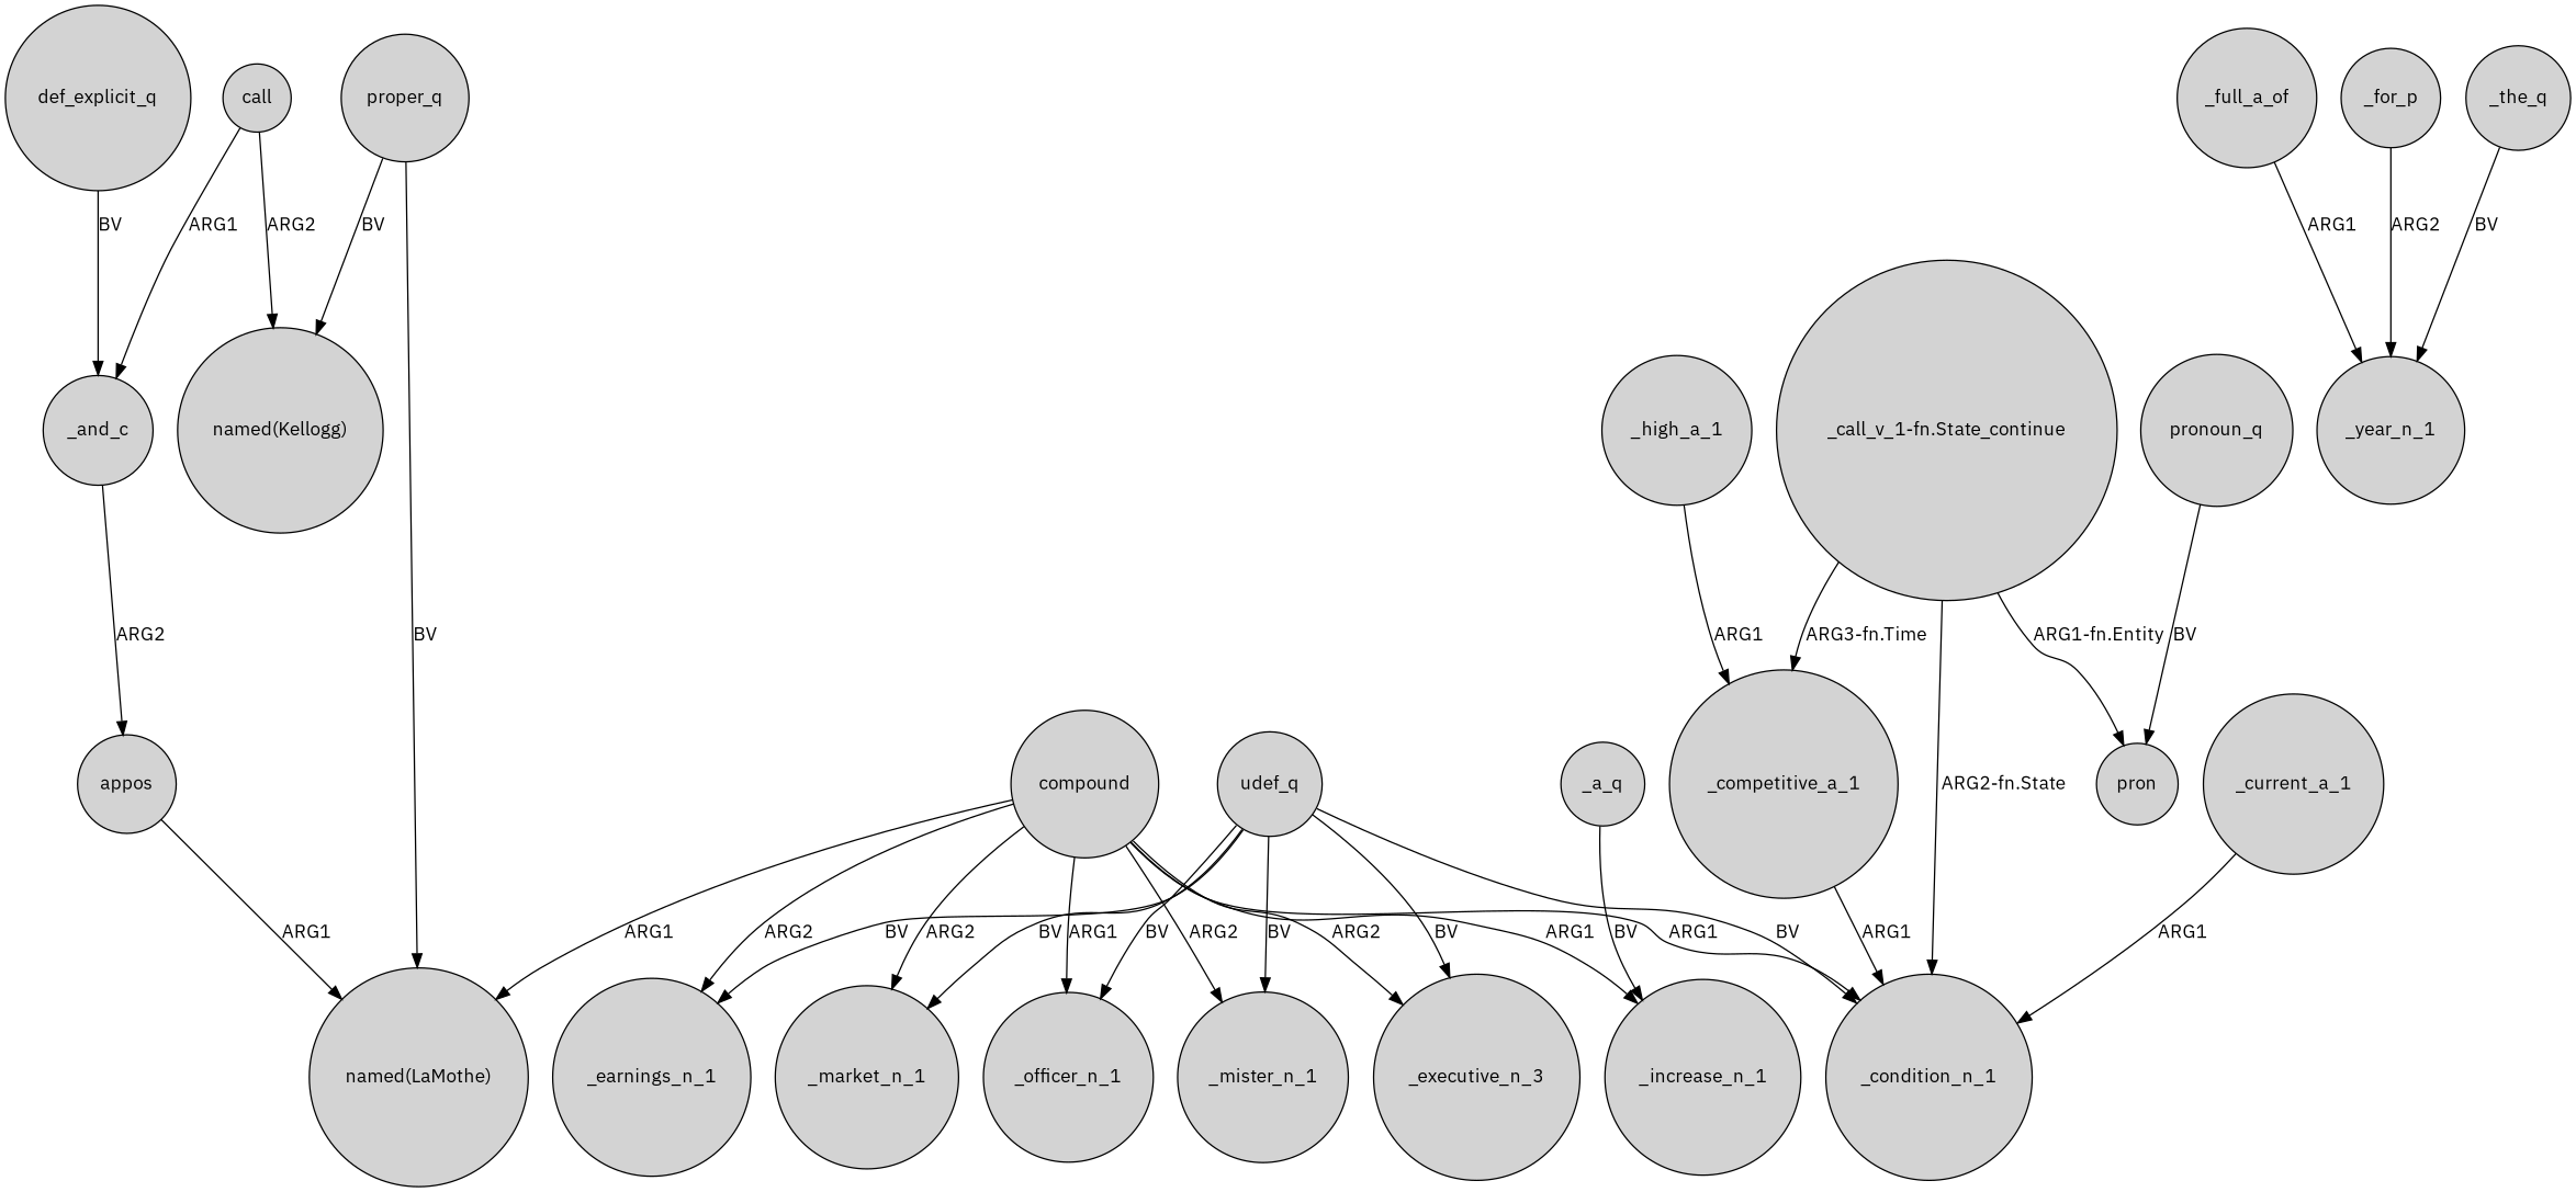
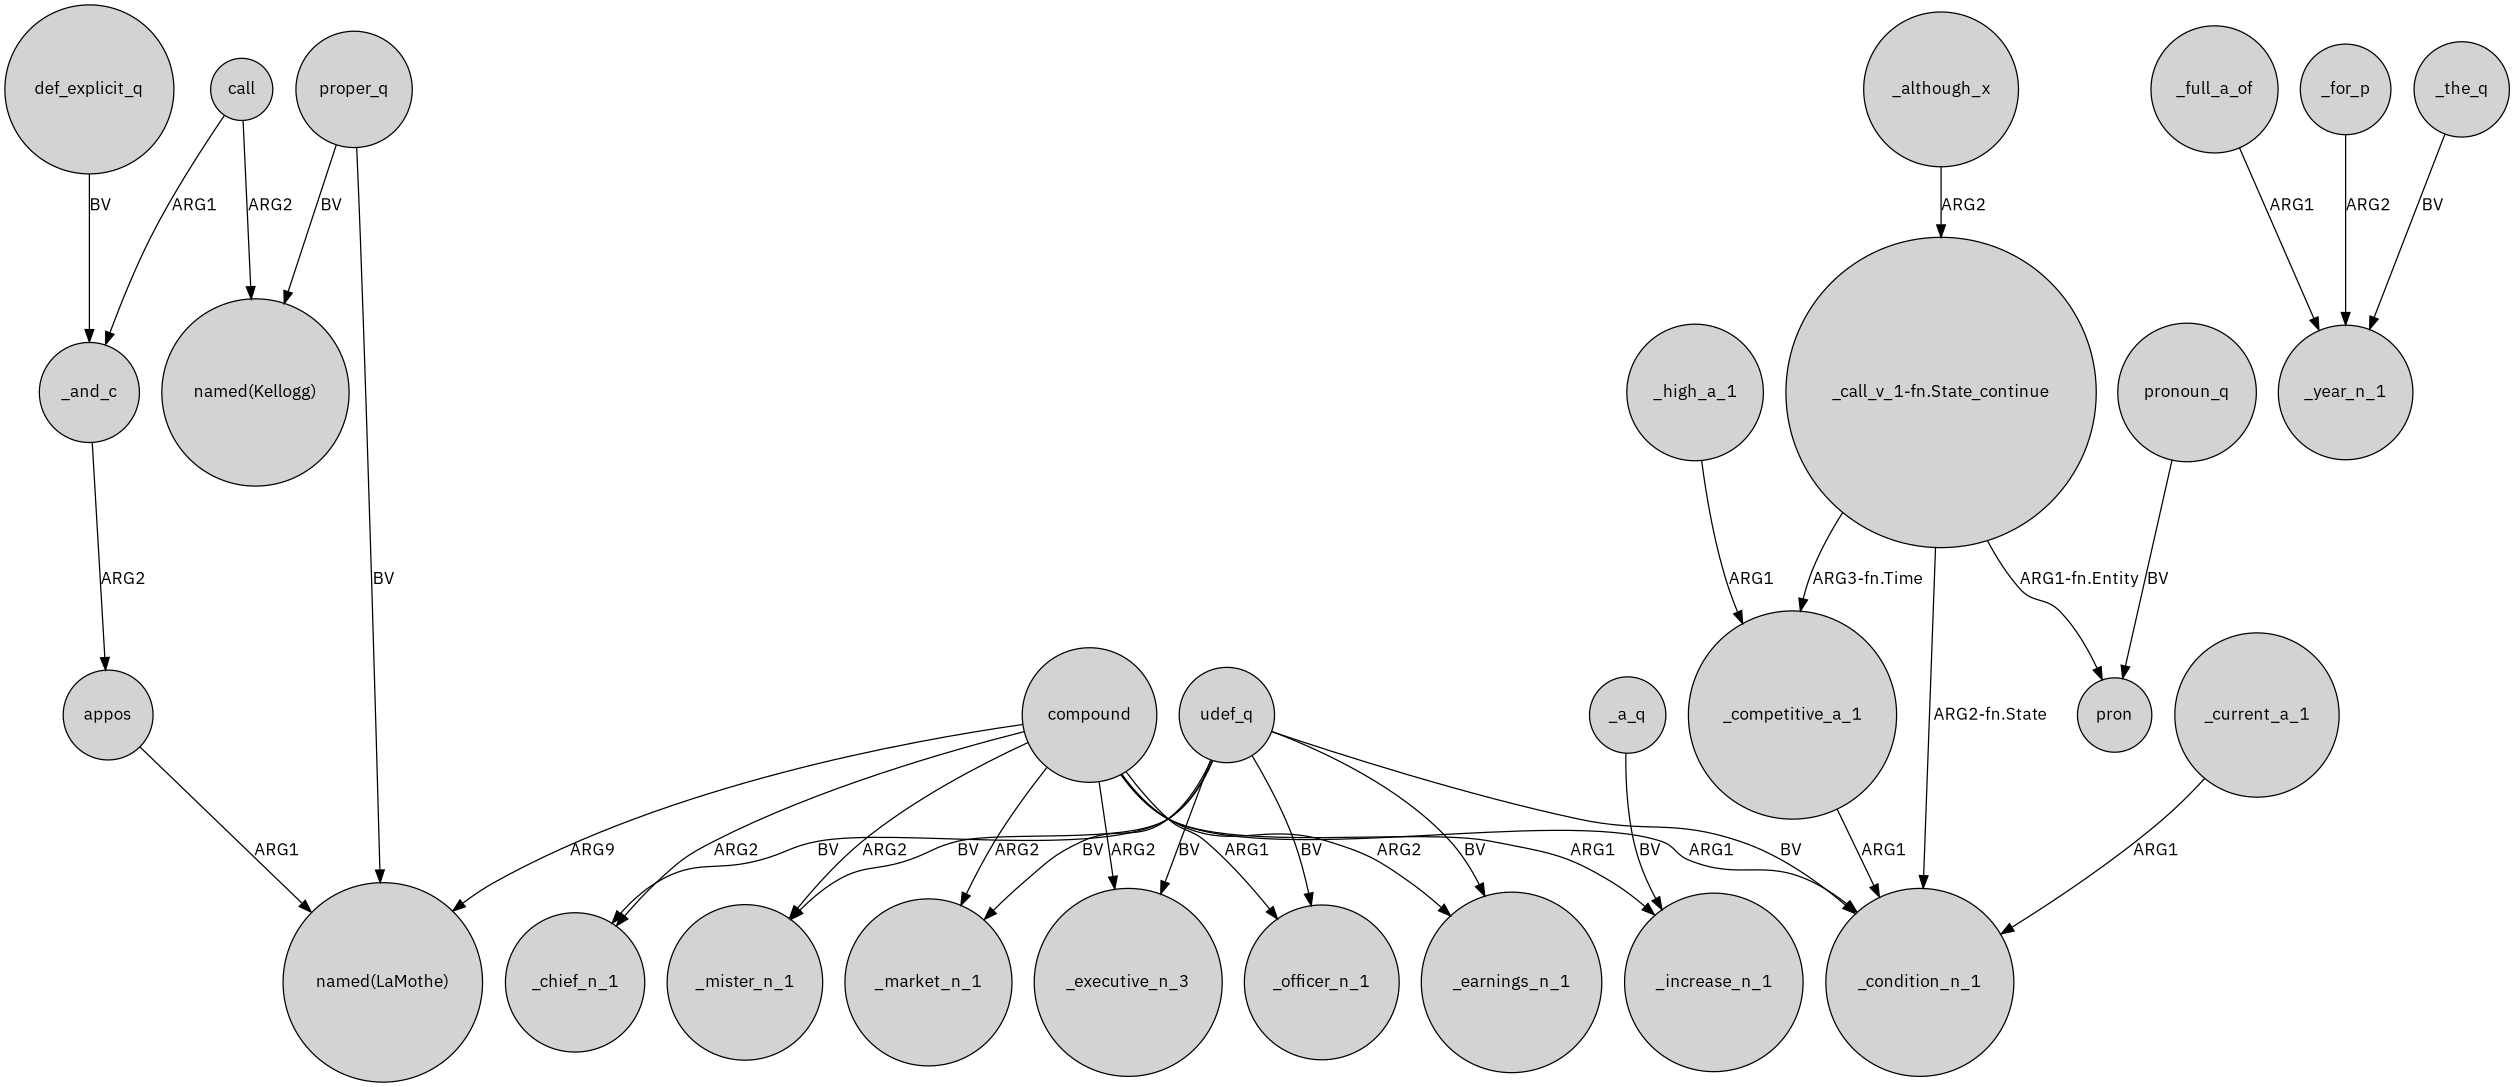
  digraph {
    fontname="IBM Plex Sans"
    node [fontname="IBM Plex Sans" shape=circle style=filled]
    edge [fontname="IBM Plex Sans"]
    compound
    "named(LaMothe)"
    _market_n_1
    _mister_n_1
    _increase_n_1
+   _chief_n_1
    _condition_n_1
    _earnings_n_1
    n9 [label=_executive_n_3]
    _officer_n_1
    udef_q
    appos
    _and_c
    _full_a_of
    _year_n_1
    proper_q
    "named(Kellogg)"
    "_call_v_1-fn.State_continue"
    _competitive_a_1
    pron
    _for_p
    def_explicit_q
    pronoun_q
    n24 [label=call]
    _the_q
+   _although_x
    _high_a_1
    _a_q
    _current_a_1
-   compound -> "named(LaMothe)" [label=ARG1]
+   compound -> "named(LaMothe)" [label=ARG9]
    compound -> _market_n_1 [label=ARG2]
    compound -> _mister_n_1 [label=ARG2]
    compound -> _increase_n_1 [label=ARG1]
+   compound -> _chief_n_1 [label=ARG2]
    compound -> _condition_n_1 [label=ARG1]
    compound -> _earnings_n_1 [label=ARG2]
    compound -> n9 [label=ARG2]
    compound -> _officer_n_1 [label=ARG1]
    udef_q -> _market_n_1 [label=BV]
    udef_q -> _mister_n_1 [label=BV]
+   udef_q -> _chief_n_1 [label=BV]
    udef_q -> _condition_n_1 [label=BV]
    udef_q -> _earnings_n_1 [label=BV]
    udef_q -> n9 [label=BV]
    udef_q -> _officer_n_1 [label=BV]
    appos -> "named(LaMothe)" [label=ARG1]
    _and_c -> appos [label=ARG2]
    _full_a_of -> _year_n_1 [label=ARG1]
    proper_q -> "named(LaMothe)" [label=BV]
    proper_q -> "named(Kellogg)" [label=BV]
    "_call_v_1-fn.State_continue" -> _condition_n_1 [label="ARG2-fn.State"]
    "_call_v_1-fn.State_continue" -> _competitive_a_1 [label="ARG3-fn.Time"]
    "_call_v_1-fn.State_continue" -> pron [label="ARG1-fn.Entity"]
    _competitive_a_1 -> _condition_n_1 [label=ARG1]
    _for_p -> _year_n_1 [label=ARG2]
    def_explicit_q -> _and_c [label=BV]
    pronoun_q -> pron [label=BV]
    n24 -> _and_c [label=ARG1]
    n24 -> "named(Kellogg)" [label=ARG2]
    _the_q -> _year_n_1 [label=BV]
+   _although_x -> "_call_v_1-fn.State_continue" [label=ARG2]
    _high_a_1 -> _competitive_a_1 [label=ARG1]
    _a_q -> _increase_n_1 [label=BV]
    _current_a_1 -> _condition_n_1 [label=ARG1]
  }
